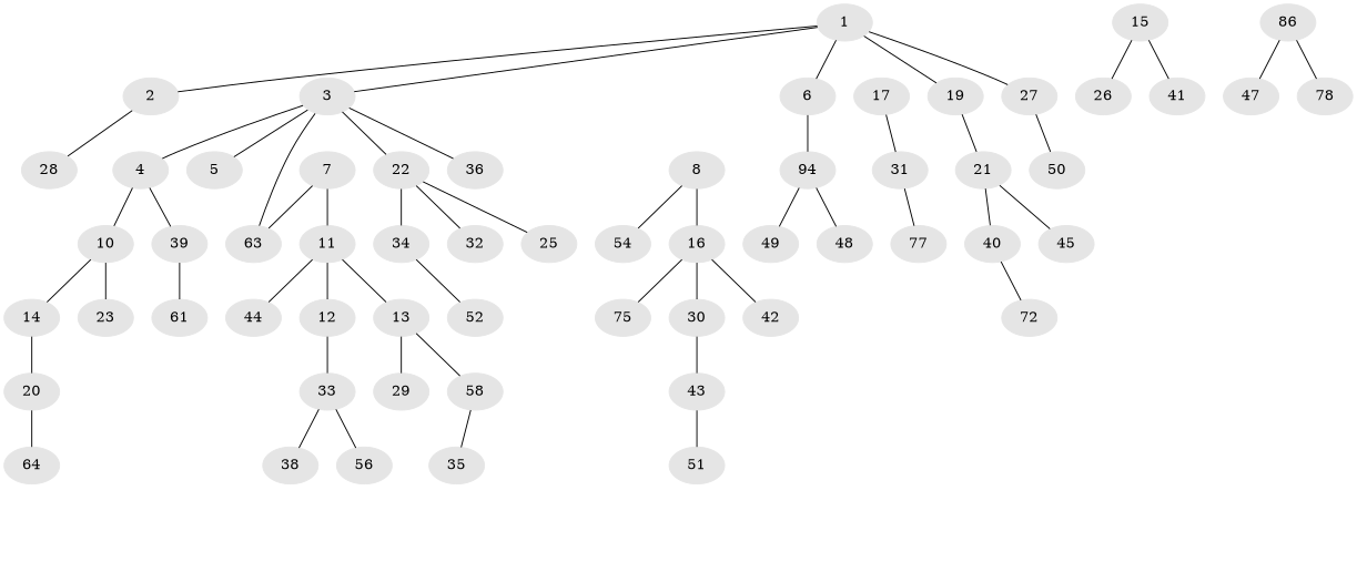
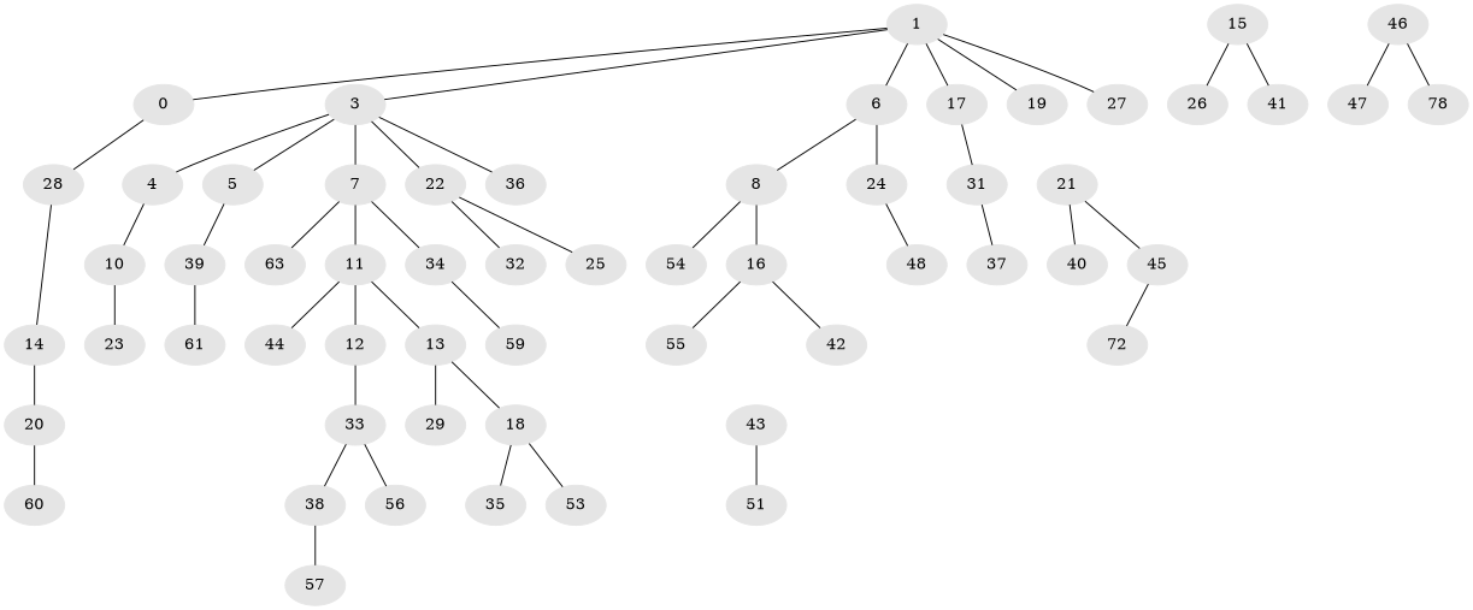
  graph {
    node [color=gray90 style=filled]
    1
-   2
+   2 [label=0]
    3
    6
    17
    19
    27
    28
    4
    5
    7
    22
    36
    8
-   24 [label=94]
+   24
    31
    21
-   50
    10
    39
    11
    63
    25
    32
    34
    14
    23
    61
    16
    54
    48
-   49
    12
    13
    44
-   30
    42
-   55 [label=75]
+   55
    15
    26
    41
    20
    33
-   18 [label=58]
+   18
    29
    38
    56
    35
-   60 [label=64]
+   53
+   60
    43
-   37 [label=77]
+   37
    40
    45
    n55 [label=72]
-   59 [label=52]
+   59
    51
-   46 [label=86]
+   57
+   46
    47
    n61 [label=78]
    1 -- 2
    1 -- 3
    1 -- 6
+   1 -- 17
    1 -- 19
    1 -- 27
    2 -- 28
    3 -- 4
    3 -- 5
-   3 -- 63
+   3 -- 7
    3 -- 22
    3 -- 36
+   6 -- 8
    6 -- 24
    17 -- 31
-   19 -- 21
-   27 -- 50
    4 -- 10
-   4 -- 39
+   5 -- 39
    7 -- 11
    7 -- 63
    22 -- 25
    22 -- 32
-   22 -- 34
+   7 -- 34
    8 -- 16
    8 -- 54
    24 -- 48
-   24 -- 49
    31 -- 37
    21 -- 40
    21 -- 45
-   10 -- 14
+   28 -- 14
    10 -- 23
    39 -- 61
    11 -- 12
    11 -- 13
    11 -- 44
    34 -- 59
    14 -- 20
-   16 -- 30
    16 -- 42
    16 -- 55
    12 -- 33
    13 -- 18
    13 -- 29
-   30 -- 43
    15 -- 26
    15 -- 41
    20 -- 60
    33 -- 38
    33 -- 56
    18 -- 35
+   18 -- 53
+   38 -- 57
    43 -- 51
-   40 -- n55
+   45 -- n55
    46 -- 47
    46 -- n61
  }
